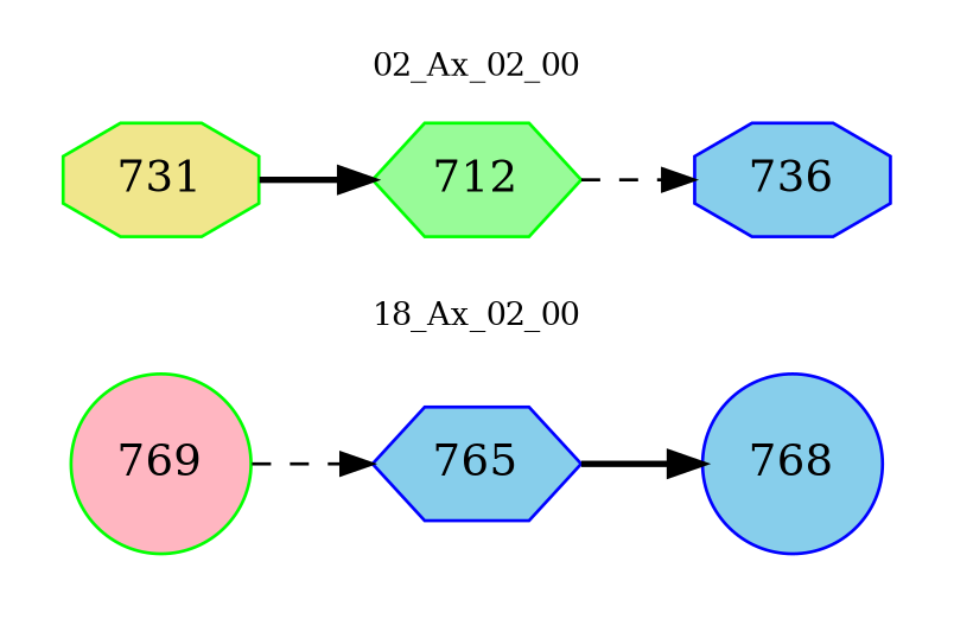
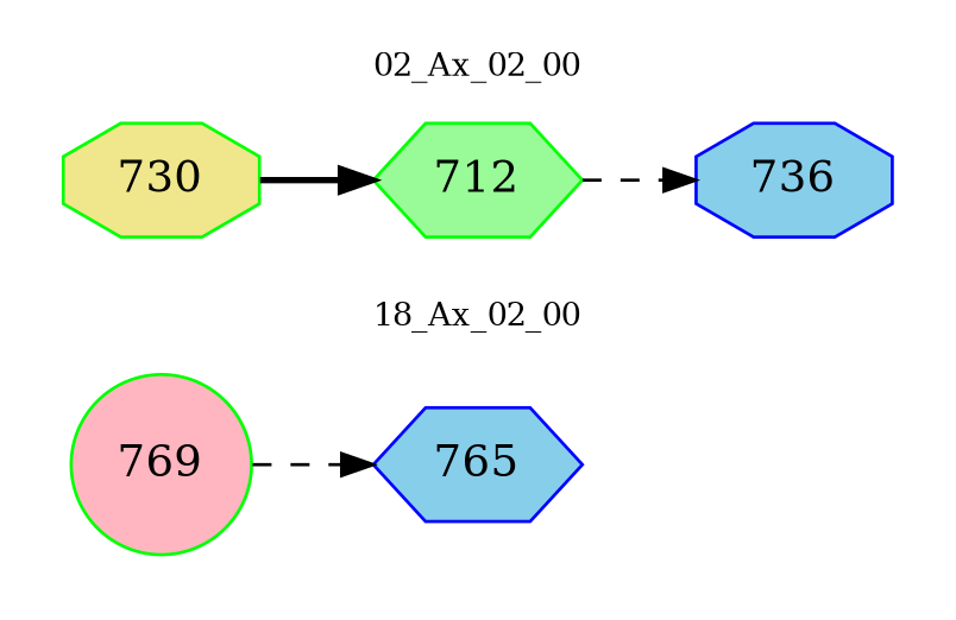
  digraph {
    rankdir=LR
    node [color=green fillcolor=skyblue shape=circle style=filled]
    edge [color=black style=dashed]
    n1 [fillcolor=lightpink label=769]
    n2 [color=blue label=765 shape=hexagon]
-   n3 [color=blue label=768]
-   n4 [fillcolor=khaki label=731 shape=octagon]
+   n4 [fillcolor=khaki label=730 shape=octagon]
    n5 [fillcolor=palegreen label=712 shape=hexagon]
    n6 [color=blue label=736 shape=octagon]
    subgraph cluster_1 {
      color=white
      fontsize=10
      label="18_Ax_02_00"
      n1
      n2
-     n3
    }
    subgraph cluster_2 {
      color=white
      fontsize=10
      label="02_Ax_02_00"
      n4
      n5
      n6
    }
    n1 -> n2
-   n2 -> n3 [style=bold]
    n4 -> n5 [style=bold]
    n5 -> n6
  }
